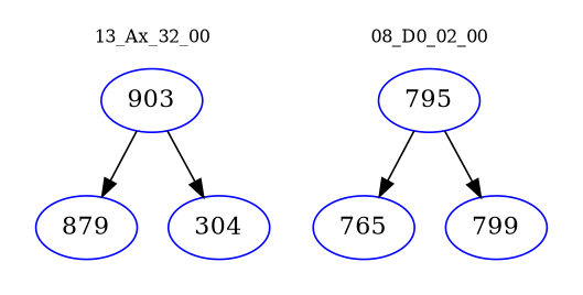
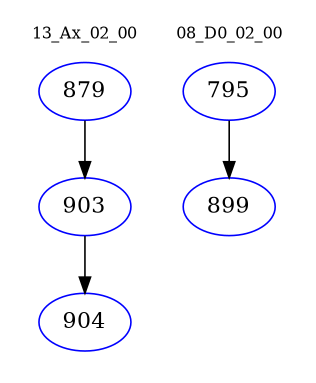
  digraph {
    node [color=blue]
    edge [color=black]
    n1 [label=903]
    n2 [label=879]
-   n3 [label=304]
+   n3 [label=904]
    n4 [label=795]
-   n5 [label=765]
-   n6 [label=799]
+   n6 [label=899]
    subgraph cluster_1 {
      color=white
      fontsize=10
-     label="13_Ax_32_00"
+     label="13_Ax_02_00"
      n1
      n2
      n3
    }
    subgraph cluster_2 {
      color=white
      fontsize=10
      label="08_D0_02_00"
      n4
-     n5
      n6
    }
-   n1 -> n2
+   n2 -> n1
    n1 -> n3
-   n4 -> n5
    n4 -> n6
  }
